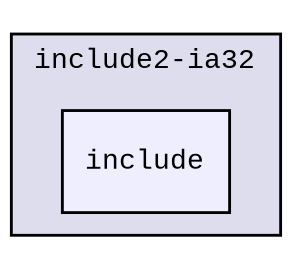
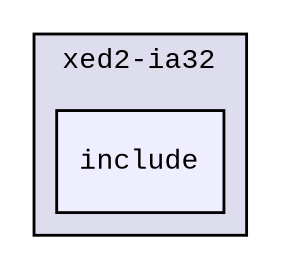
  digraph {
    compound=true
    rankdir=LR
    fontname="Liberation Mono"
    n1 [fillcolor="#eeeeff" fontname="Liberation Mono" fontsize=10 label=include pencolor=black shape=box style=filled]
    subgraph cluster_1 {
      bgcolor="#ddddee"
      fontsize=10
-     label="include2-ia32"
+     label="xed2-ia32"
      pencolor=black
      n1
    }
  }
